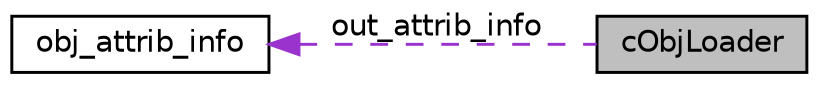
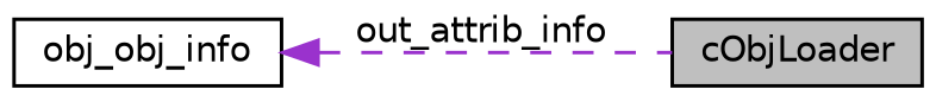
  digraph {
    rankdir=LR
    node [color=black fontname=Helvetica fontsize=10 shape=record style=filled]
    n1 [fillcolor=grey75 fontcolor=black height=0.2 label=cObjLoader width=0.4]
-   n2 [fillcolor=white height=0.2 label=obj_attrib_info width=0.4]
+   n2 [fillcolor=white height=0.2 label=obj_obj_info width=0.4]
    n2 -> n1 [color=darkorchid3 dir=back fontname=Helvetica fontsize=10 label=" out_attrib_info" labelfontname=Helvetica labelfontsize=10 style=dashed]
  }
